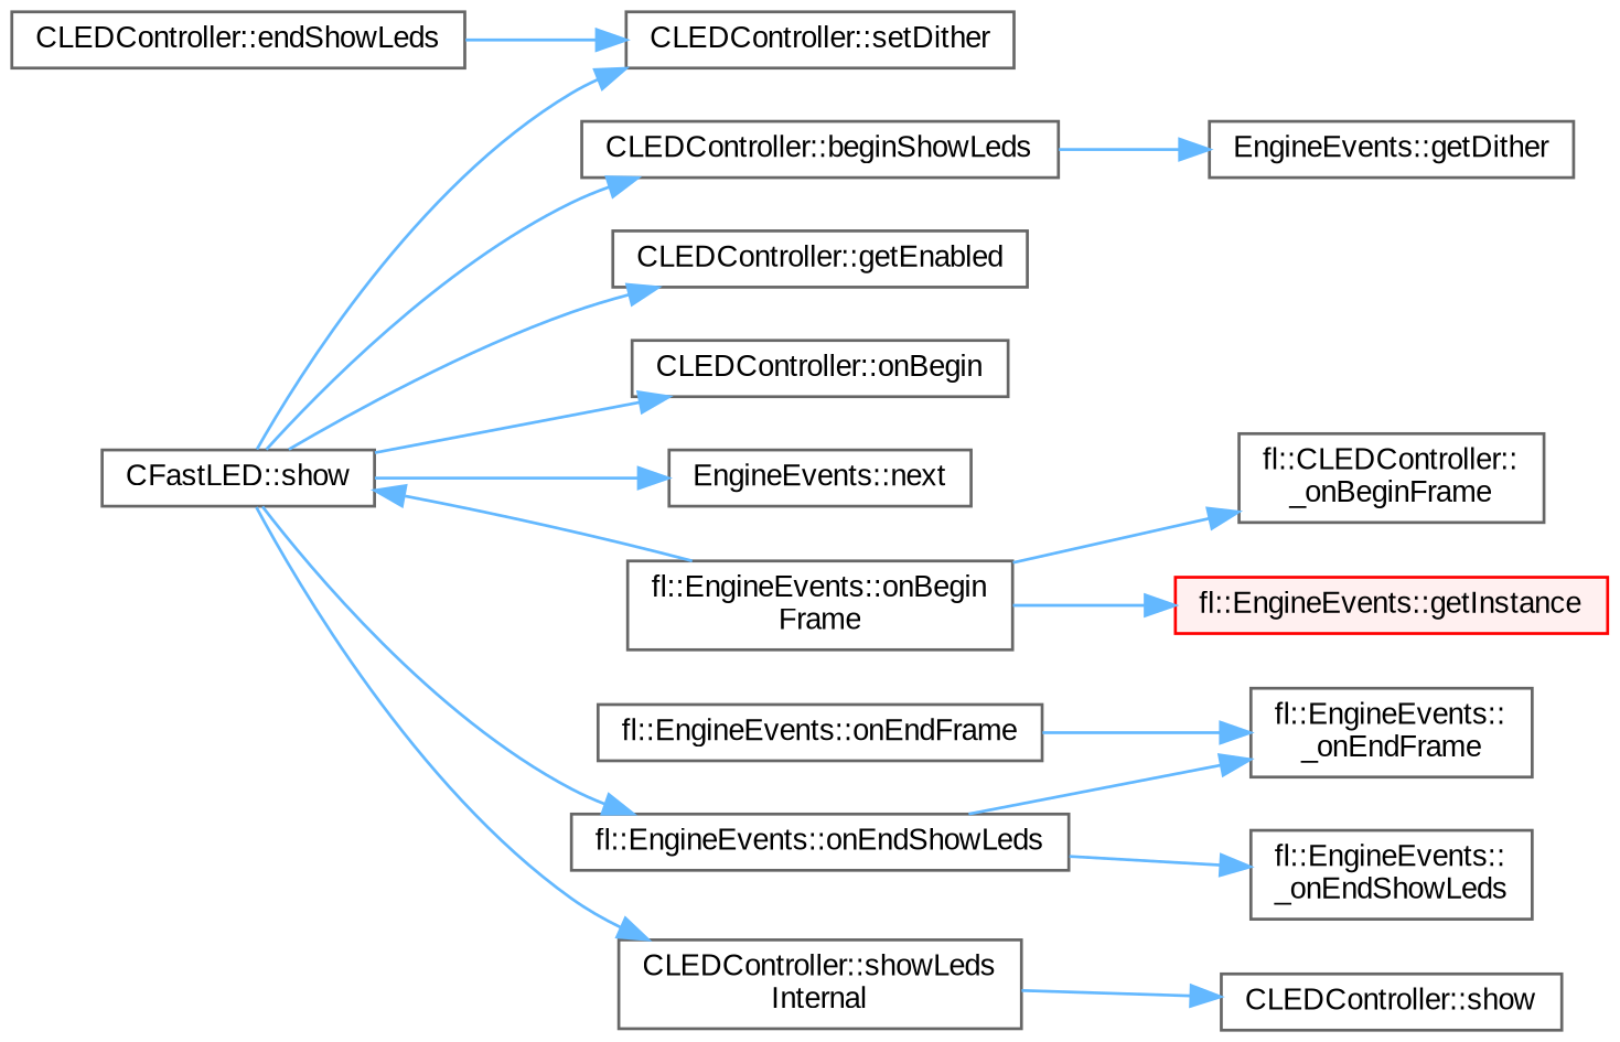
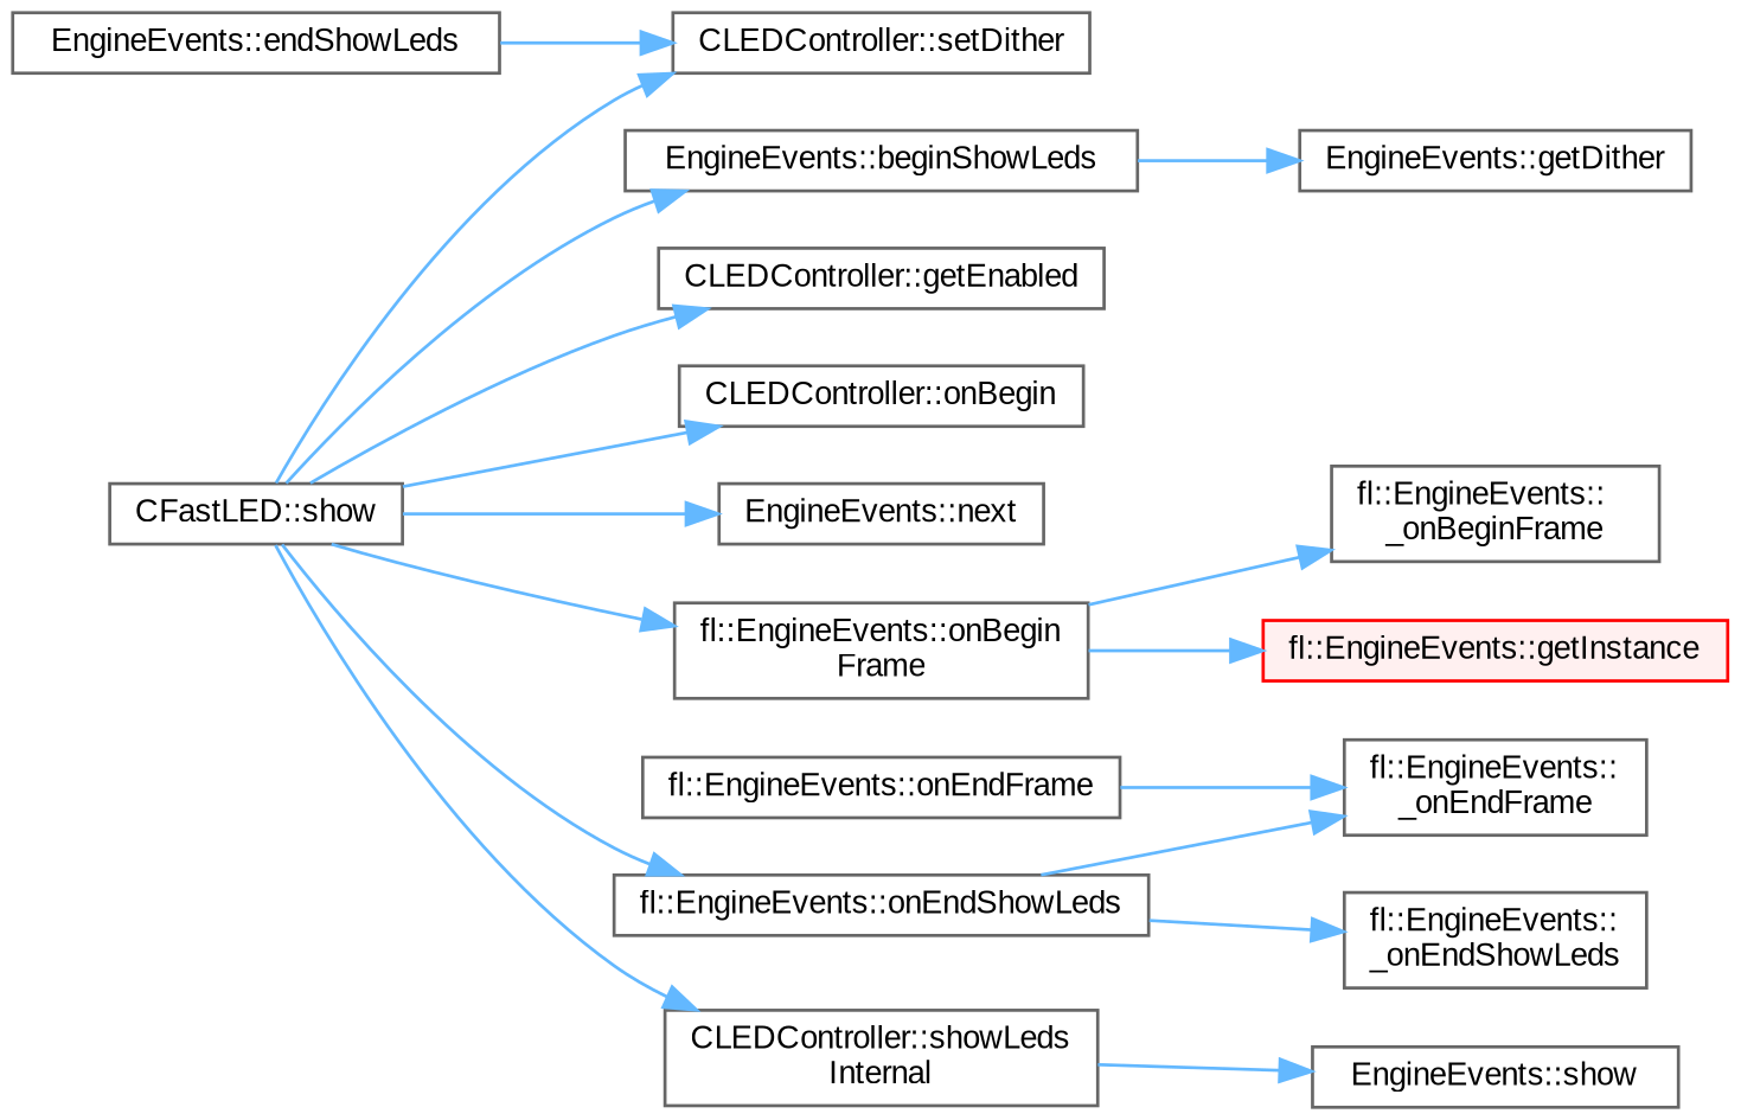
  digraph {
    fontname="Liberation Sans"
    rankdir=LR
    node [color=grey40 fillcolor=white fontname="Liberation Sans" fontsize=10 shape=box style=filled]
    edge [color=steelblue1 fontname="Liberation Sans" fontsize=10 labelfontname=Helvetica labelfontsize=10 style=solid]
    n1 [height=0.2 label="CFastLED::show" width=0.4]
-   n2 [height=0.2 label="CLEDController::beginShowLeds" width=0.4]
+   n2 [height=0.2 label="EngineEvents::beginShowLeds" width=0.4]
    n3 [height=0.2 label="CLEDController::setDither" width=0.4]
    n4 [height=0.2 label="CLEDController::getEnabled" width=0.4]
    n5 [height=0.2 label="CLEDController::onBegin" width=0.4]
    n6 [height=0.2 label="EngineEvents::next" width=0.4]
    n7 [height=0.2 label="fl::EngineEvents::onBegin\lFrame" width=0.4]
    n8 [height=0.2 label="fl::EngineEvents::onEndShowLeds" width=0.4]
    n9 [height=0.2 label="CLEDController::showLeds\lInternal" width=0.4]
    n10 [height=0.2 label="EngineEvents::getDither" width=0.4]
-   n11 [height=0.2 label="CLEDController::endShowLeds" width=0.4]
-   n12 [height=0.2 label="fl::CLEDController::\l_onBeginFrame" width=0.4]
+   n11 [height=0.2 label="EngineEvents::endShowLeds" width=0.4]
+   n12 [height=0.2 label="fl::EngineEvents::\l_onBeginFrame" width=0.4]
    n13 [color=red fillcolor="#FFF0F0" height=0.2 label="fl::EngineEvents::getInstance" width=0.4]
    n14 [height=0.2 label="fl::EngineEvents::onEndFrame" width=0.4]
    n15 [height=0.2 label="fl::EngineEvents::\l_onEndFrame" width=0.4]
    n16 [height=0.2 label="fl::EngineEvents::\l_onEndShowLeds" width=0.4]
-   n17 [height=0.2 label="CLEDController::show" width=0.4]
+   n17 [height=0.2 label="EngineEvents::show" width=0.4]
    n1 -> n2
    n1 -> n3
    n1 -> n4
    n1 -> n5
    n1 -> n6
-   n7 -> n1
+   n1 -> n7
    n1 -> n8
    n1 -> n9
    n2 -> n10
    n7 -> n12
    n7 -> n13
    n8 -> n15
    n8 -> n16
    n9 -> n17
    n11 -> n3
    n14 -> n15
  }
